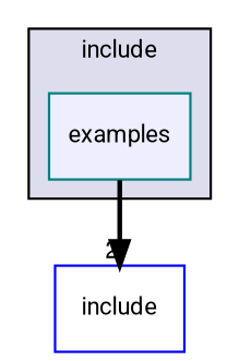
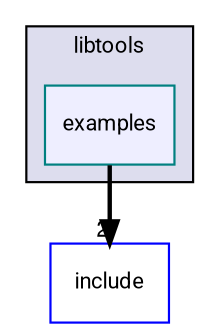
  digraph {
    compound=true
    fontname=Roboto
    node [fontname=Roboto fontsize=10 shape=box]
    n1 [fillcolor="#eeeeff" label=examples pencolor=black style=filled color=teal]
    n2 [label=include color=blue]
    subgraph cluster_1 {
      bgcolor="#ddddee"
      fontsize=10
-     label=include
+     label=libtools
      pencolor=black
      n1
    }
    n1 -> n2 [headlabel=2 labeldistance=1.5 labelfontname=FreeSans labelfontsize=10 style=bold fontname=Roboto]
  }
